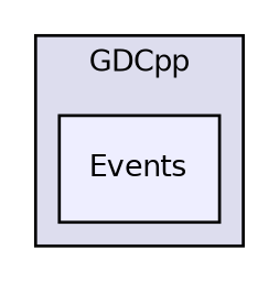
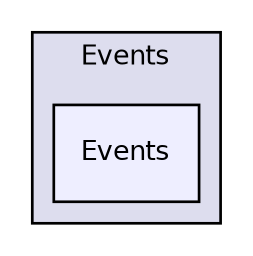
  digraph {
    compound=true
    n1 [fillcolor="#eeeeff" fontname=Helvetica fontsize=10 label=Events pencolor=black shape=box style=filled]
    subgraph cluster_1 {
      bgcolor="#ddddee"
      fontname=Helvetica
      fontsize=10
-     label=GDCpp
+     label=Events
      pencolor=black
      n1
    }
  }
